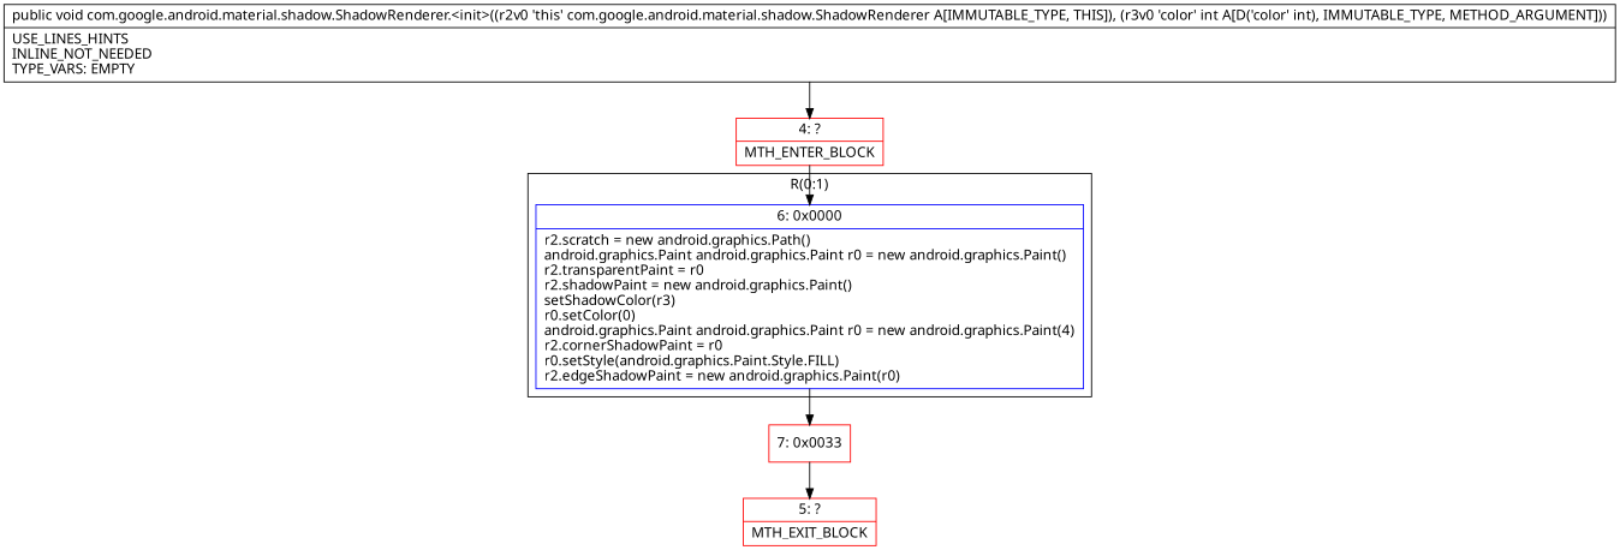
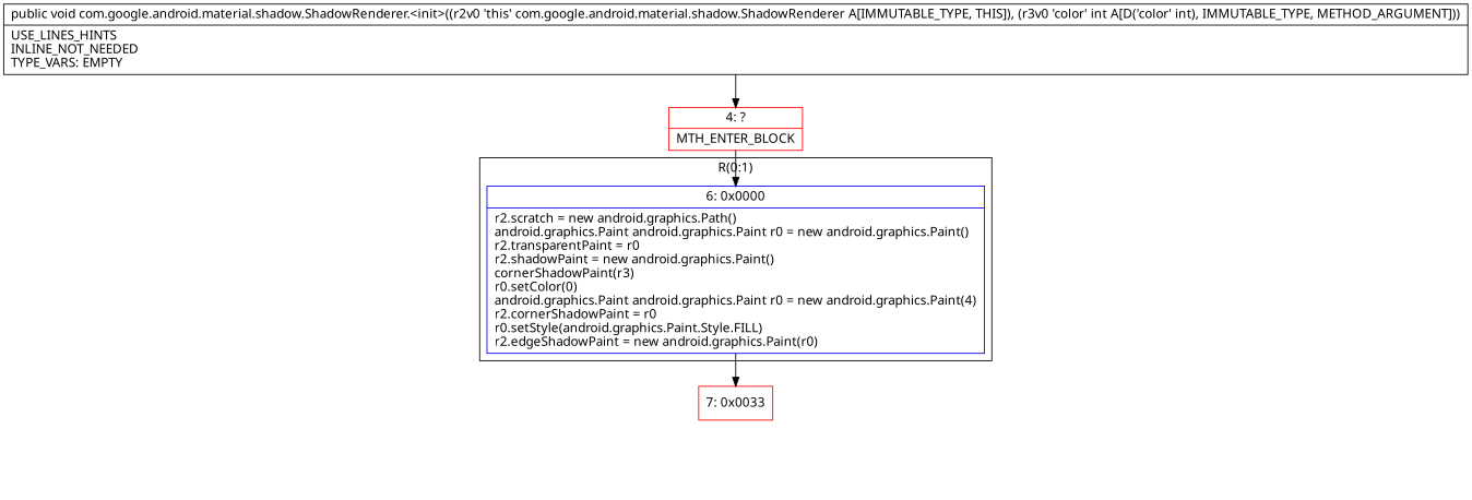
  digraph {
    fontname="Noto Sans"
    node [color=red fontname="Noto Sans" shape=record]
    edge [fontname="Noto Sans"]
-   n1 [color=blue label="{6\:\ 0x0000|r2.scratch = new android.graphics.Path()\landroid.graphics.Paint android.graphics.Paint r0 = new android.graphics.Paint()\lr2.transparentPaint = r0\lr2.shadowPaint = new android.graphics.Paint()\lsetShadowColor(r3)\lr0.setColor(0)\landroid.graphics.Paint android.graphics.Paint r0 = new android.graphics.Paint(4)\lr2.cornerShadowPaint = r0\lr0.setStyle(android.graphics.Paint.Style.FILL)\lr2.edgeShadowPaint = new android.graphics.Paint(r0)\l}"]
+   n1 [color=blue label="{6\:\ 0x0000|r2.scratch = new android.graphics.Path()\landroid.graphics.Paint android.graphics.Paint r0 = new android.graphics.Paint()\lr2.transparentPaint = r0\lr2.shadowPaint = new android.graphics.Paint()\lcornerShadowPaint(r3)\lr0.setColor(0)\landroid.graphics.Paint android.graphics.Paint r0 = new android.graphics.Paint(4)\lr2.cornerShadowPaint = r0\lr0.setStyle(android.graphics.Paint.Style.FILL)\lr2.edgeShadowPaint = new android.graphics.Paint(r0)\l}"]
    n2 [label="{7\:\ 0x0033}"]
-   n3 [label="{5\:\ ?|MTH_EXIT_BLOCK\l}"]
    n4 [label="{4\:\ ?|MTH_ENTER_BLOCK\l}"]
    n5 [label="{public void com.google.android.material.shadow.ShadowRenderer.\<init\>((r2v0 'this' com.google.android.material.shadow.ShadowRenderer A[IMMUTABLE_TYPE, THIS]), (r3v0 'color' int A[D('color' int), IMMUTABLE_TYPE, METHOD_ARGUMENT]))  | USE_LINES_HINTS\lINLINE_NOT_NEEDED\lTYPE_VARS: EMPTY\l}" color=""]
    subgraph cluster_1 {
      label="R(0:1)"
      n1
    }
    n1 -> n2
-   n2 -> n3
    n4 -> n1
    n5 -> n4
  }
